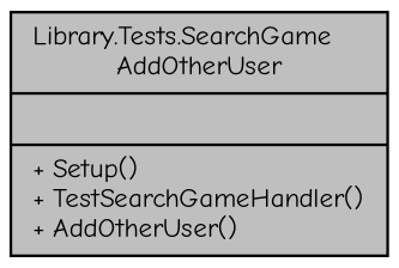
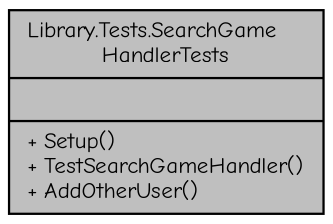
  digraph {
    fontname="Comic Neue"
-   n1 [color=black fillcolor=grey75 fontcolor=black fontname="Comic Neue" fontsize=10 height=0.2 label="{Library.Tests.SearchGame\lAddOtherUser\n||+ Setup()\l+ TestSearchGameHandler()\l+ AddOtherUser()\l}" shape=record style=filled width=0.4]
+   n1 [color=black fillcolor=grey75 fontcolor=black fontname="Comic Neue" fontsize=10 height=0.2 label="{Library.Tests.SearchGame\lHandlerTests\n||+ Setup()\l+ TestSearchGameHandler()\l+ AddOtherUser()\l}" shape=record style=filled width=0.4]
  }
